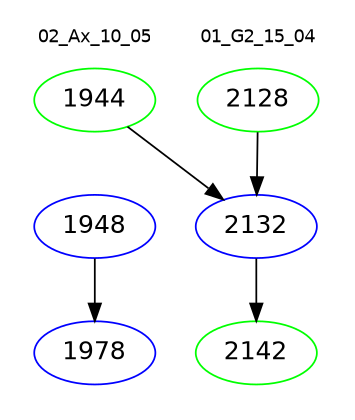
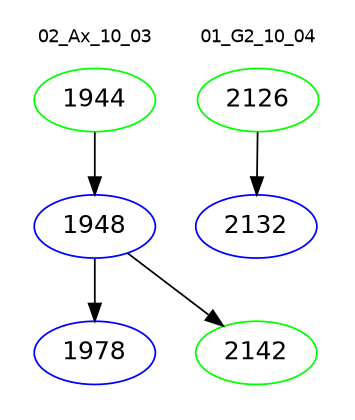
  digraph {
    fontname="DejaVu Sans"
    node [color=green fontname="DejaVu Sans"]
    edge [color=black fontname="DejaVu Sans"]
    n1 [label=1944]
    n2 [color=blue label=1948]
    n3 [color=blue label=1978]
-   n4 [label=2128]
+   n4 [label=2126]
    n5 [color=blue label=2132]
    n6 [label=2142]
    subgraph cluster_1 {
      color=white
      fontsize=10
-     label="02_Ax_10_05"
+     label="02_Ax_10_03"
      n1
      n2
      n3
    }
    subgraph cluster_2 {
      color=white
      fontsize=10
-     label="01_G2_15_04"
+     label="01_G2_10_04"
      n4
      n5
      n6
    }
-   n1 -> n5
+   n1 -> n2
    n2 -> n3
    n4 -> n5
-   n5 -> n6
+   n2 -> n6
  }
